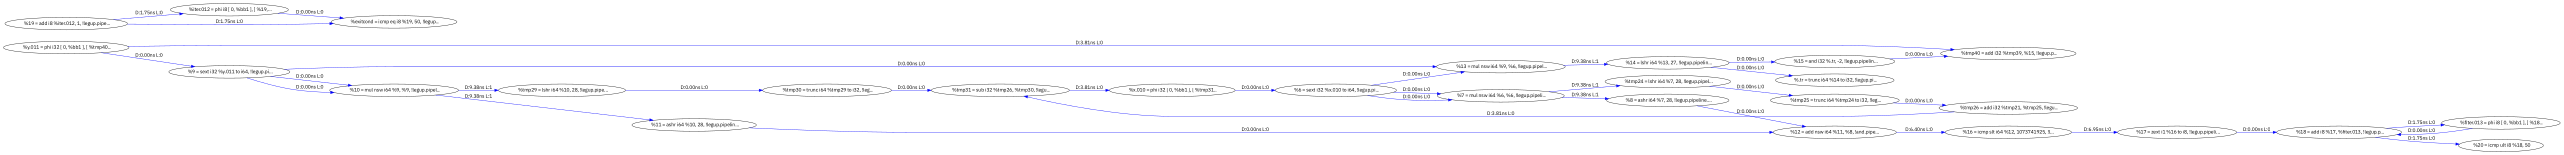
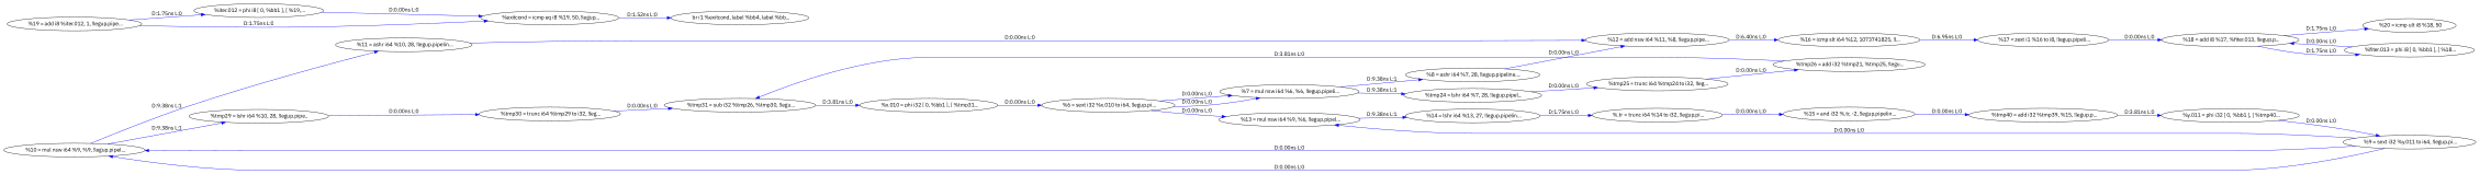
  digraph {
    fontname="IBM Plex Sans"
    rankdir=LR
    node [fontname="IBM Plex Sans"]
    edge [color=blue fontname="IBM Plex Sans"]
    n1 [label="  %18 = add i8 %17, %fiter.013, !legup.p..."]
    n2 [label="  %fiter.013 = phi i8 [ 0, %bb1 ], [ %18..."]
    n3 [label="  %20 = icmp ult i8 %18, 50"]
    n4 [label="  %19 = add i8 %iter.012, 1, !legup.pipe..."]
    n5 [label="  %iter.012 = phi i8 [ 0, %bb1 ], [ %19,..."]
    n6 [label="  %exitcond = icmp eq i8 %19, 50, !legup..."]
+   n7 [label="  br i1 %exitcond, label %bb4, label %bb..."]
    n8 [label="  %9 = sext i32 %y.011 to i64, !legup.pi..."]
    n9 [label="  %13 = mul nsw i64 %9, %6, !legup.pipel..."]
    n10 [label="  %10 = mul nsw i64 %9, %9, !legup.pipel..."]
    n11 [label="  %14 = lshr i64 %13, 27, !legup.pipelin..."]
    n12 [label="  %tmp29 = lshr i64 %10, 28, !legup.pipe..."]
    n13 [label="  %11 = ashr i64 %10, 28, !legup.pipelin..."]
    n14 [label="  %y.011 = phi i32 [ 0, %bb1 ], [ %tmp40..."]
    n15 [label="  %6 = sext i32 %x.010 to i64, !legup.pi..."]
    n16 [label="  %7 = mul nsw i64 %6, %6, !legup.pipeli..."]
    n17 [label="  %tmp24 = lshr i64 %7, 28, !legup.pipel..."]
    n18 [label="  %8 = ashr i64 %7, 28, !legup.pipeline...."]
    n19 [label="  %x.010 = phi i32 [ 0, %bb1 ], [ %tmp31..."]
    n20 [label="  %.tr = trunc i64 %14 to i32, !legup.pi..."]
    n21 [label="  %tmp25 = trunc i64 %tmp24 to i32, !leg..."]
-   n22 [label="%12 = add nsw i64 %11, %8, !and.pipe..."]
+   n22 [label="  %12 = add nsw i64 %11, %8, !legup.pipe..."]
    n23 [label="  %tmp26 = add i32 %tmp21, %tmp25, !legu..."]
-   n24 [label="%16 = icmp slt i64 %12, 1073741925, !l..."]
+   n24 [label="  %16 = icmp slt i64 %12, 1073741825, !l..."]
    n25 [label="  %17 = zext i1 %16 to i8, !legup.pipeli..."]
    n26 [label="  %tmp30 = trunc i64 %tmp29 to i32, !leg..."]
    n27 [label="  %tmp31 = sub i32 %tmp26, %tmp30, !legu..."]
    n28 [label="  %15 = and i32 %.tr, -2, !legup.pipelin..."]
    n29 [label="  %tmp40 = add i32 %tmp39, %15, !legup.p..."]
    n1 -> n2 [label="D:1.75ns L:0"]
    n1 -> n3 [label="D:1.75ns L:0"]
    n2 -> n1 [label="D:0.00ns L:0"]
    n4 -> n5 [label="D:1.75ns L:0"]
    n4 -> n6 [label="D:1.75ns L:0"]
    n5 -> n6 [label="D:0.00ns L:0"]
+   n6 -> n7 [label="D:1.52ns L:0"]
    n8 -> n9 [label="D:0.00ns L:0"]
    n8 -> n10 [label="D:0.00ns L:0"]
    n8 -> n10 [label="D:0.00ns L:0"]
    n9 -> n11 [label="D:9.38ns L:1"]
    n10 -> n12 [label="D:9.38ns L:1"]
    n10 -> n13 [label="D:9.38ns L:1"]
-   n11 -> n20 [label="D:0.00ns L:0"]
+   n11 -> n20 [label="D:1.75ns L:0"]
    n12 -> n26 [label="D:0.00ns L:0"]
    n13 -> n22 [label="D:0.00ns L:0"]
    n14 -> n8 [label="D:0.00ns L:0"]
    n15 -> n9 [label="D:0.00ns L:0"]
    n15 -> n16 [label="D:0.00ns L:0"]
    n15 -> n16 [label="D:0.00ns L:0"]
    n16 -> n17 [label="D:9.38ns L:1"]
    n16 -> n18 [label="D:9.38ns L:1"]
    n17 -> n21 [label="D:0.00ns L:0"]
    n18 -> n22 [label="D:0.00ns L:0"]
    n19 -> n15 [label="D:0.00ns L:0"]
-   n11 -> n28 [label="D:0.00ns L:0"]
+   n20 -> n28 [label="D:0.00ns L:0"]
    n21 -> n23 [label="D:0.00ns L:0"]
    n22 -> n24 [label="D:6.40ns L:0"]
    n23 -> n27 [label="D:3.81ns L:0"]
    n24 -> n25 [label="D:6.95ns L:0"]
    n25 -> n1 [label="D:0.00ns L:0"]
    n26 -> n27 [label="D:0.00ns L:0"]
    n27 -> n19 [label="D:3.81ns L:0"]
    n28 -> n29 [label="D:0.00ns L:0"]
-   n14 -> n29 [label="D:3.81ns L:0"]
+   n29 -> n14 [label="D:3.81ns L:0"]
  }
